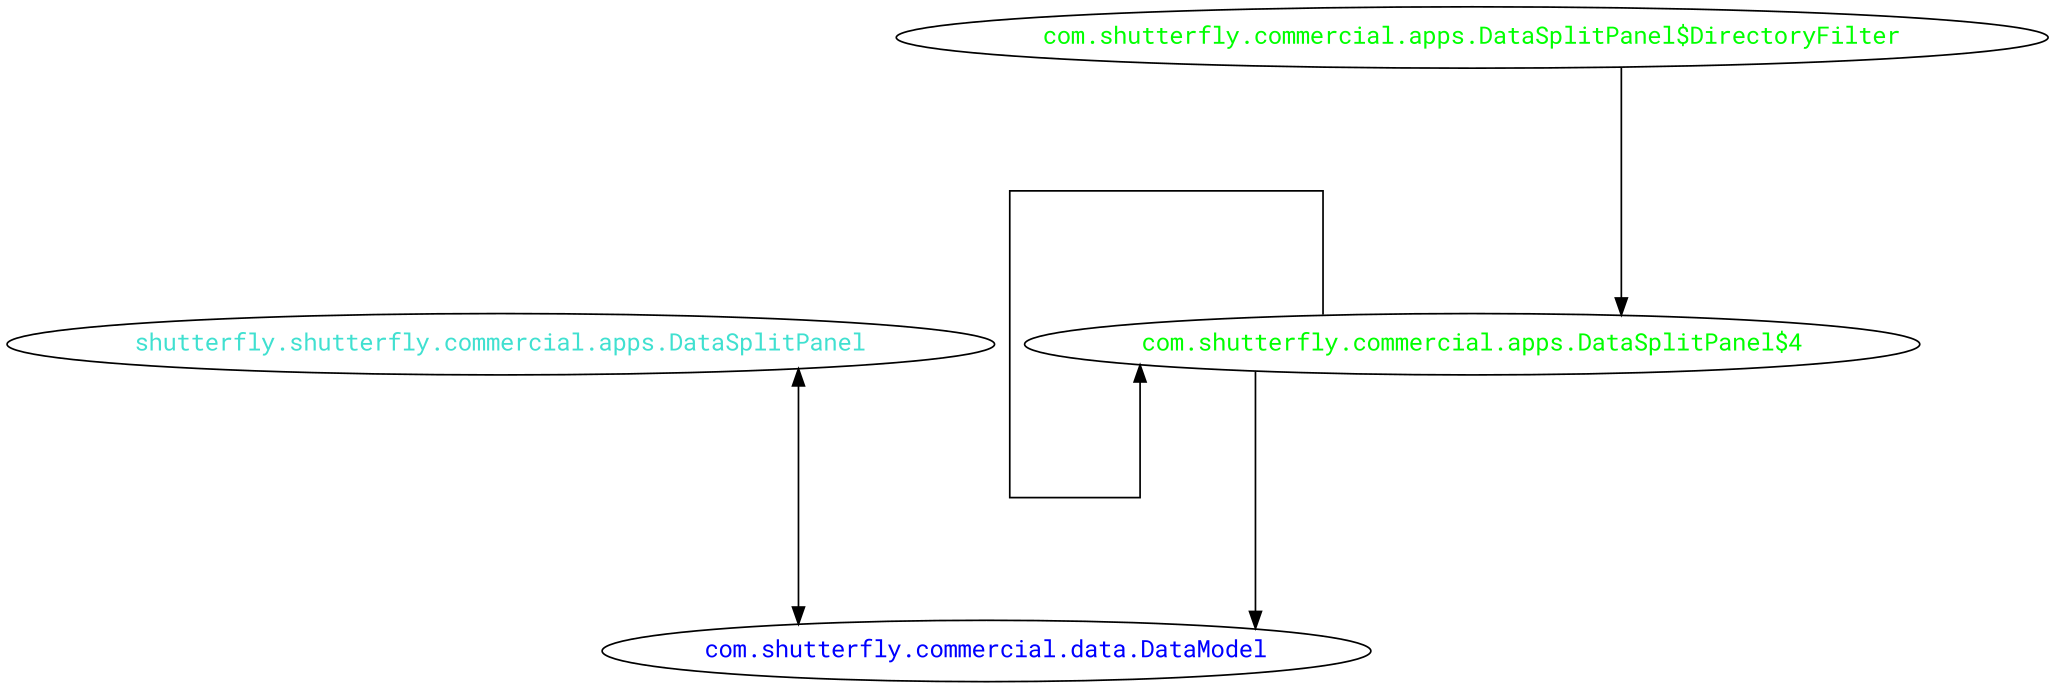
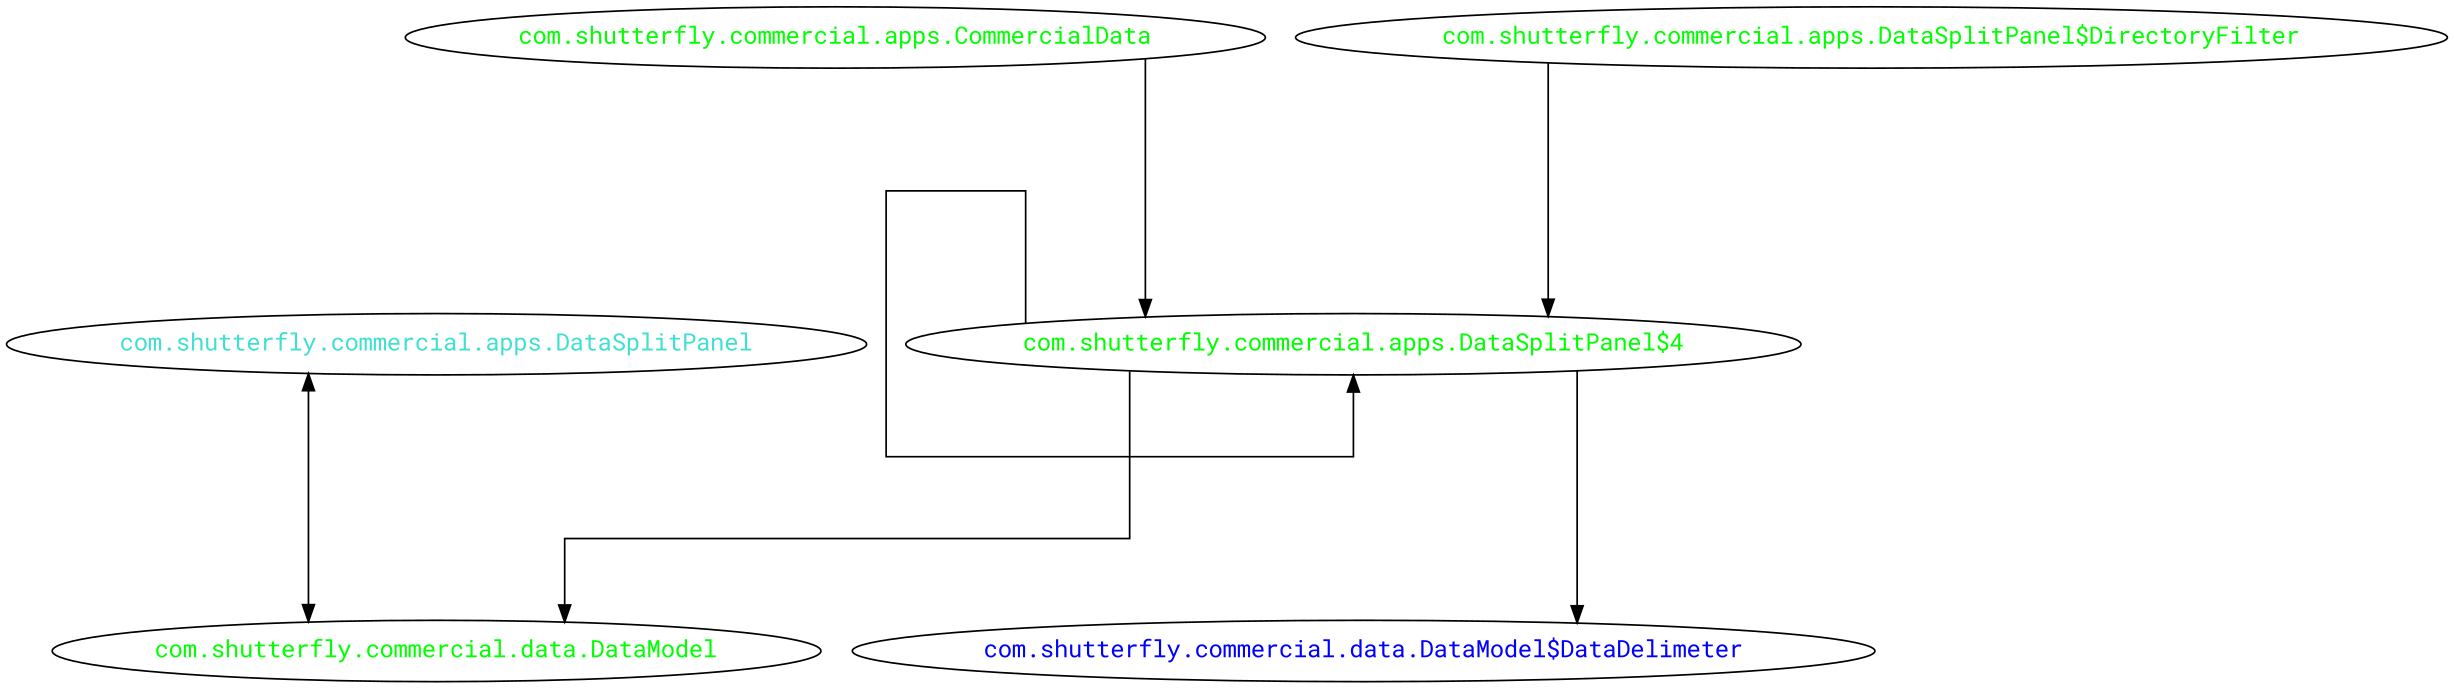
  digraph {
    concentrate=true
    fontname="Roboto Mono"
    rankdir=TB
    ranksep=2.0
    splines=ortho
    node [fontcolor=green fontname="Roboto Mono"]
    edge [fontname="Roboto Mono"]
    "com.shutterfly.commercial.apps.DataSplitPanel$4"
-   "com.shutterfly.commercial.data.DataModel" [fontcolor=blue]
+   "com.shutterfly.commercial.data.DataModel$DataDelimeter" [fontcolor=blue]
+   "com.shutterfly.commercial.data.DataModel"
+   "com.shutterfly.commercial.apps.CommercialData"
    "com.shutterfly.commercial.apps.DataSplitPanel$DirectoryFilter"
-   "com.shutterfly.commercial.apps.DataSplitPanel" [fontcolor=turquoise label="shutterfly.shutterfly.commercial.apps.DataSplitPanel"]
+   "com.shutterfly.commercial.apps.DataSplitPanel" [fontcolor=turquoise]
    "com.shutterfly.commercial.apps.DataSplitPanel$4" -> "com.shutterfly.commercial.apps.DataSplitPanel$4"
+   "com.shutterfly.commercial.apps.DataSplitPanel$4" -> "com.shutterfly.commercial.data.DataModel$DataDelimeter"
    "com.shutterfly.commercial.apps.DataSplitPanel$4" -> "com.shutterfly.commercial.data.DataModel"
+   "com.shutterfly.commercial.apps.CommercialData" -> "com.shutterfly.commercial.apps.DataSplitPanel$4"
    "com.shutterfly.commercial.apps.DataSplitPanel$DirectoryFilter" -> "com.shutterfly.commercial.apps.DataSplitPanel$4"
    "com.shutterfly.commercial.apps.DataSplitPanel" -> "com.shutterfly.commercial.data.DataModel" [dir=both]
  }
